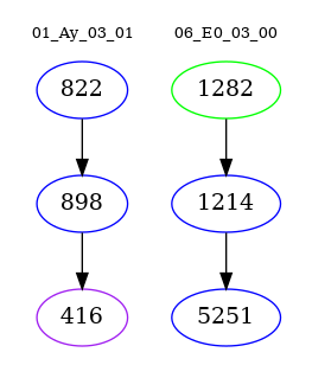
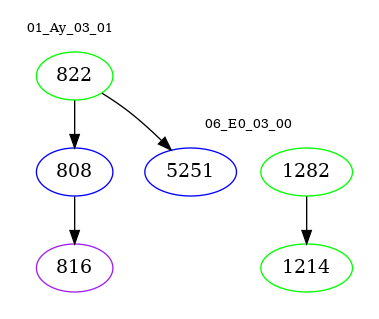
  digraph {
    node [color=blue]
    edge [color=black]
-   n1 [label=822]
-   n2 [label=898]
-   n3 [color=purple label=416]
+   n1 [color=green label=822]
+   n2 [label=808]
+   n3 [color=purple label=816]
    n4 [color=green label=1282]
-   n5 [label=1214]
+   n5 [color=green label=1214]
    n6 [label=5251]
    subgraph cluster_1 {
      color=white
      fontsize=10
      label="01_Ay_03_01"
      n1
      n2
      n3
    }
    subgraph cluster_2 {
      color=white
      fontsize=10
      label="06_E0_03_00"
      n4
      n5
      n6
    }
    n1 -> n2
    n2 -> n3
    n4 -> n5
-   n5 -> n6
+   n1 -> n6
  }
